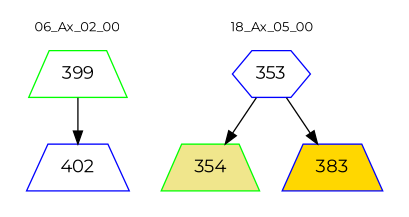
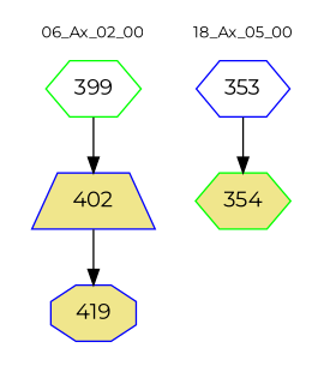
  digraph {
    fontname=Montserrat
    node [color=blue fillcolor=white fontname=Montserrat shape=trapezium style=filled]
    edge [color=black fontname=Montserrat]
-   n1 [color=green label=399]
-   n2 [label=402]
-   n4 [color=green fillcolor=khaki label=354]
+   n1 [color=green label=399 shape=hexagon]
+   n2 [fillcolor=khaki label=402]
+   n3 [fillcolor=khaki label=419 shape=octagon]
+   n4 [color=green fillcolor=khaki label=354 shape=hexagon]
    n5 [label=353 shape=hexagon]
-   n6 [fillcolor=gold label=383]
    subgraph cluster_1 {
      color=white
      fontsize=10
      label="06_Ax_02_00"
      n1
      n2
+     n3
    }
    subgraph cluster_2 {
      color=white
      fontsize=10
      label="18_Ax_05_00"
      n4
      n5
-     n6
    }
    n1 -> n2
+   n2 -> n3
    n5 -> n4
-   n5 -> n6
  }
